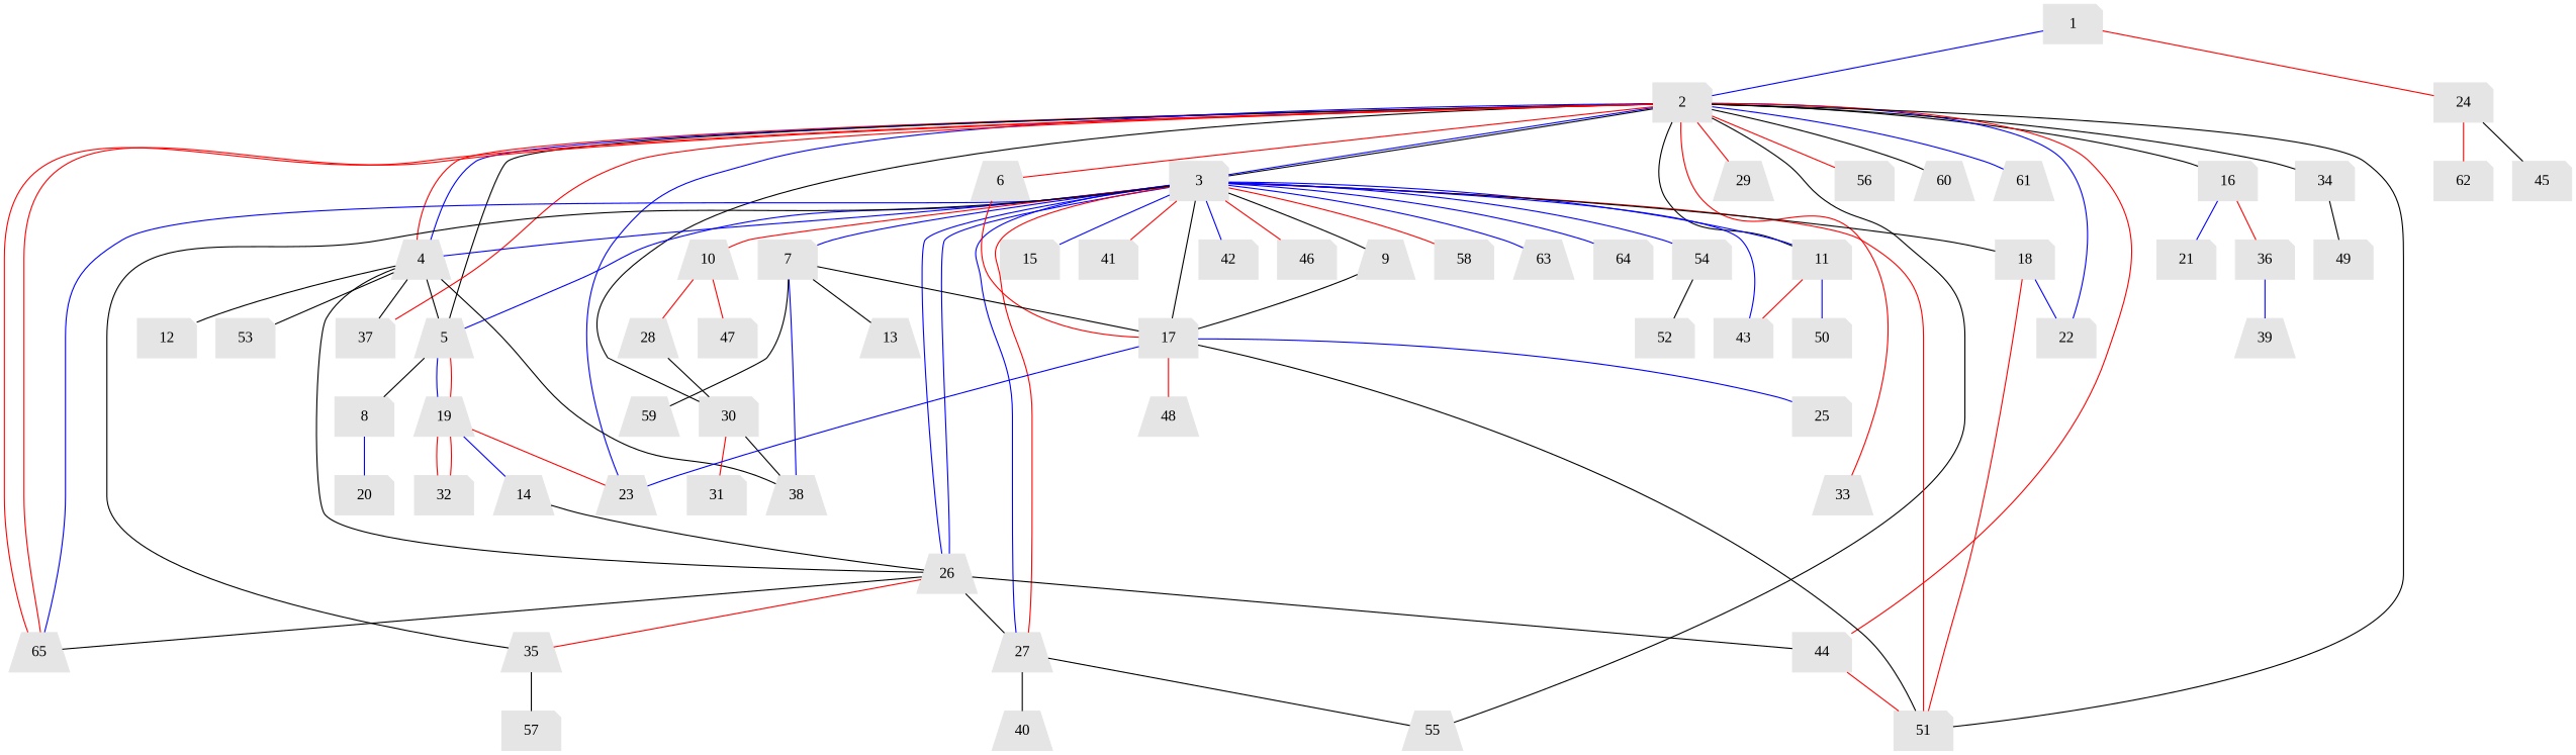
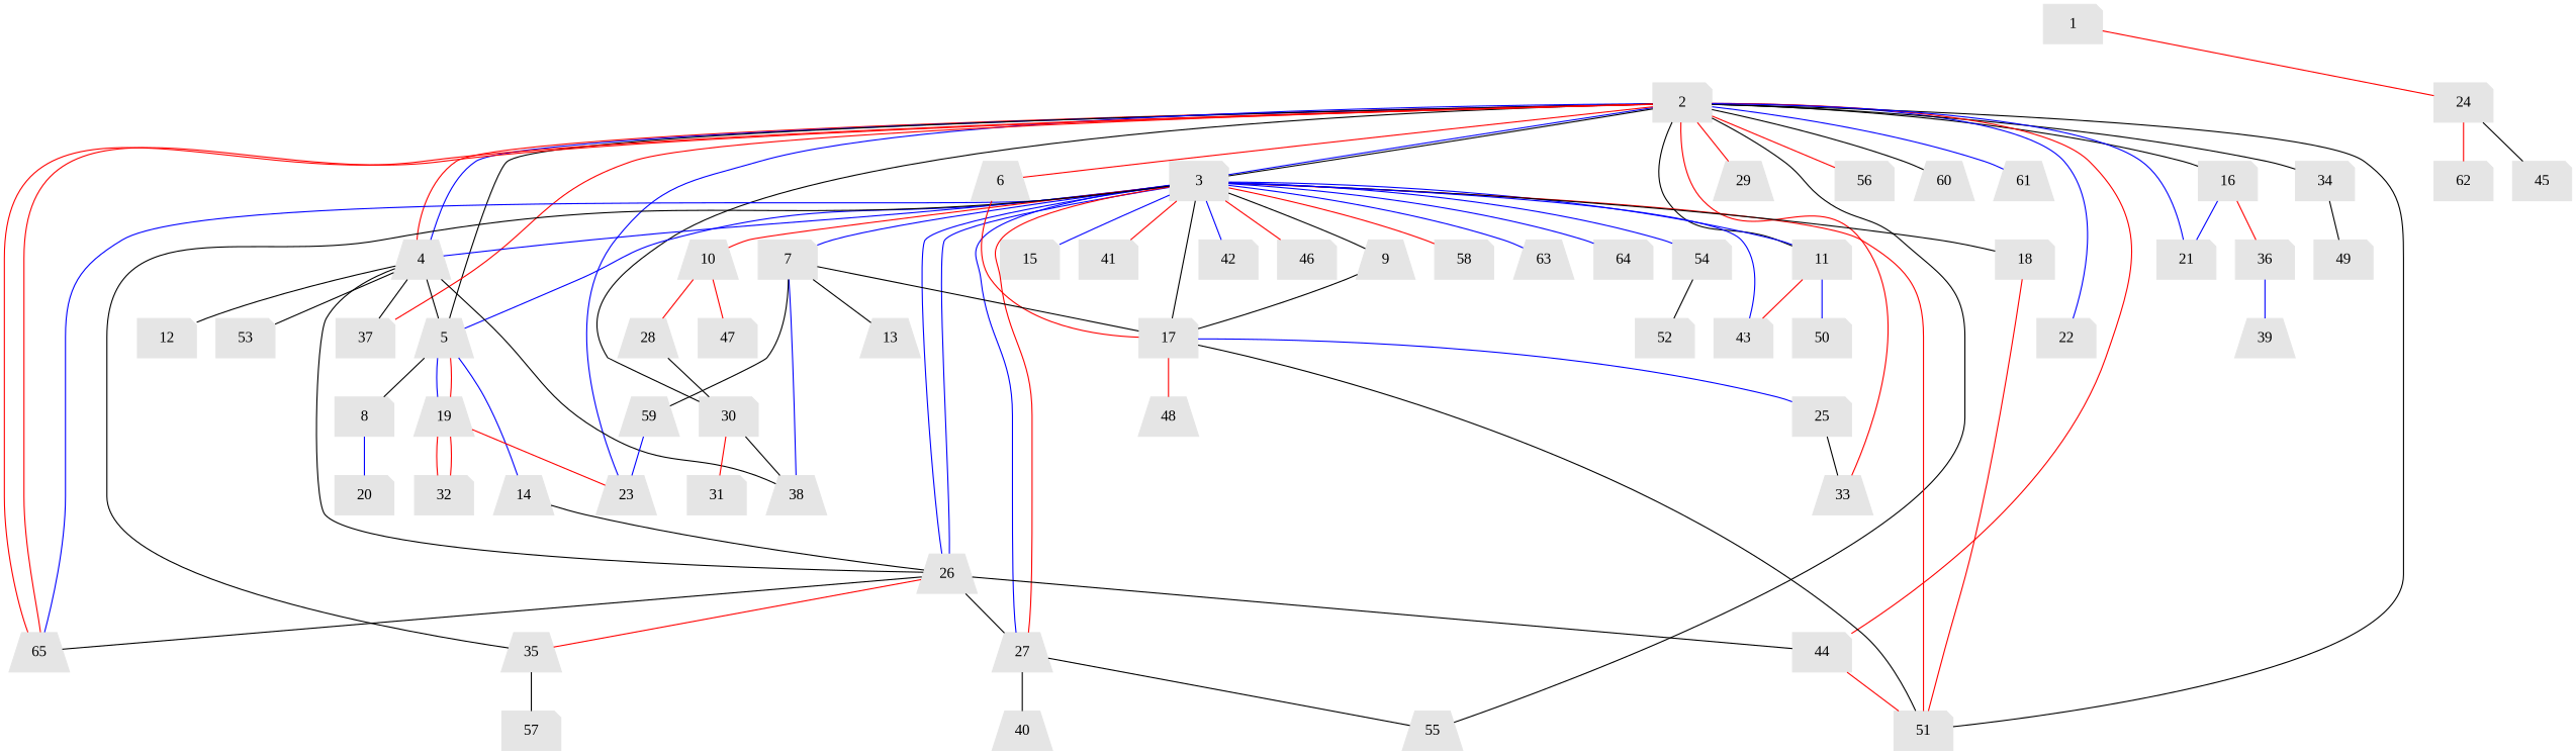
  graph {
    fontname="Liberation Serif"
    node [color=gray90 fontname="Liberation Serif" shape=note style=filled]
    edge [color=black fontname="Liberation Serif"]
    1
    2
    24
    3
    4 [shape=trapezium]
    5 [shape=trapezium]
    6 [shape=trapezium]
    11
    16
    22
    23 [shape=trapezium]
    29 [shape=trapezium]
    30
    33 [shape=trapezium]
    34
    37
    44
    51
    55 [shape=trapezium]
    56
    60 [shape=trapezium]
    61 [shape=trapezium]
    65 [shape=trapezium]
    45
    62
    7
    9 [shape=trapezium]
    10 [shape=trapezium]
    15
    17
    18
    26 [shape=trapezium]
    27 [shape=trapezium]
    35 [shape=trapezium]
    41
    42
    43
    46
    54
    58
    63 [shape=trapezium]
    64
    12
    38 [shape=trapezium]
    53
    19 [shape=trapezium]
    8
    14 [shape=trapezium]
    50
    21
    36
    31
    49
    13 [shape=trapezium]
    59 [shape=trapezium]
    28 [shape=trapezium]
    47
    25
    48 [shape=trapezium]
    40 [shape=trapezium]
    57
    52
    32
    20
    39 [shape=trapezium]
-   1 -- 2 [color=blue]
+   21 -- 2 [color=blue]
    1 -- 24 [color=red]
    2 -- 3 [color=blue]
    2 -- 3
    2 -- 4 [color=red]
    2 -- 4 [color=blue]
    2 -- 5
    2 -- 6 [color=red]
    2 -- 11
    2 -- 16
    2 -- 22 [color=blue]
    2 -- 23 [color=blue]
    2 -- 29 [color=red]
    2 -- 30
    2 -- 33 [color=red]
    2 -- 34
    2 -- 37 [color=red]
    2 -- 44 [color=red]
    2 -- 51
    2 -- 55
    2 -- 56 [color=red]
    2 -- 60
    2 -- 61 [color=blue]
    2 -- 65 [color=red]
    2 -- 65 [color=red]
    24 -- 45
    24 -- 62 [color=red]
    3 -- 4 [color=blue]
    3 -- 5 [color=blue]
    3 -- 11 [color=blue]
    3 -- 51 [color=red]
    3 -- 65 [color=blue]
    3 -- 7 [color=blue]
    3 -- 9
    3 -- 10 [color=red]
    3 -- 15 [color=blue]
    3 -- 17
    3 -- 18
    3 -- 26 [color=blue]
    3 -- 26 [color=blue]
    3 -- 27 [color=blue]
    3 -- 27 [color=red]
    3 -- 35
    3 -- 41 [color=red]
    3 -- 42 [color=blue]
    3 -- 43 [color=blue]
    3 -- 46 [color=red]
    3 -- 54 [color=blue]
    3 -- 58 [color=red]
    3 -- 63 [color=blue]
    3 -- 64 [color=blue]
    4 -- 5
    4 -- 37
    4 -- 26
    4 -- 12
    4 -- 38
    4 -- 53
    5 -- 19 [color=blue]
    5 -- 19 [color=red]
    5 -- 8
-   19 -- 14 [color=blue]
+   5 -- 14 [color=blue]
    6 -- 17 [color=red]
    11 -- 43 [color=red]
    11 -- 50 [color=blue]
    16 -- 21 [color=blue]
    16 -- 36 [color=red]
    30 -- 38
    30 -- 31 [color=red]
    34 -- 49
    44 -- 51 [color=red]
    7 -- 17
    7 -- 38 [color=blue]
    7 -- 13
    7 -- 59
    9 -- 17
    10 -- 28 [color=red]
    10 -- 47 [color=red]
-   17 -- 23 [color=blue]
+   59 -- 23 [color=blue]
    17 -- 51
    17 -- 25 [color=blue]
    17 -- 48 [color=red]
-   18 -- 22 [color=blue]
    18 -- 51 [color=red]
    26 -- 44
    26 -- 65
    26 -- 27
    26 -- 35 [color=red]
    27 -- 55
    27 -- 40
    35 -- 57
    54 -- 52
    19 -- 23 [color=red]
    19 -- 32 [color=red]
    19 -- 32 [color=red]
    8 -- 20 [color=blue]
    14 -- 26
    36 -- 39 [color=blue]
    28 -- 30
+   25 -- 33
  }
